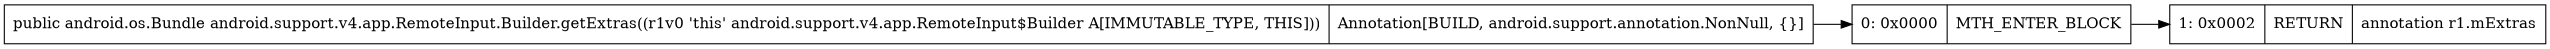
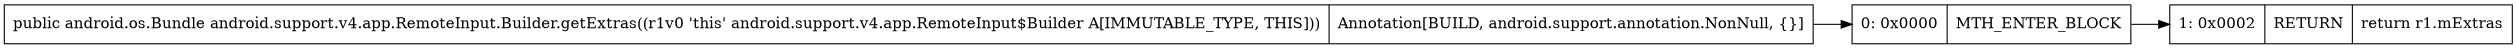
  digraph {
    rankdir=LR
    node [shape=record]
    n1 [label="{0\:\ 0x0000|MTH_ENTER_BLOCK\l}"]
-   n2 [label="{1\:\ 0x0002|RETURN\l|annotation r1.mExtras\l}"]
+   n2 [label="{1\:\ 0x0002|RETURN\l|return r1.mExtras\l}"]
    n3 [label="{public android.os.Bundle android.support.v4.app.RemoteInput.Builder.getExtras((r1v0 'this' android.support.v4.app.RemoteInput$Builder A[IMMUTABLE_TYPE, THIS]))  | Annotation[BUILD, android.support.annotation.NonNull, \{\}]\l}"]
    n1 -> n2
    n3 -> n1
  }
